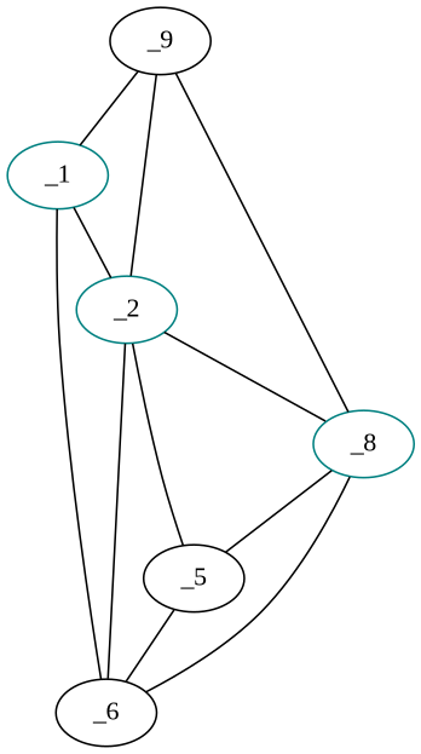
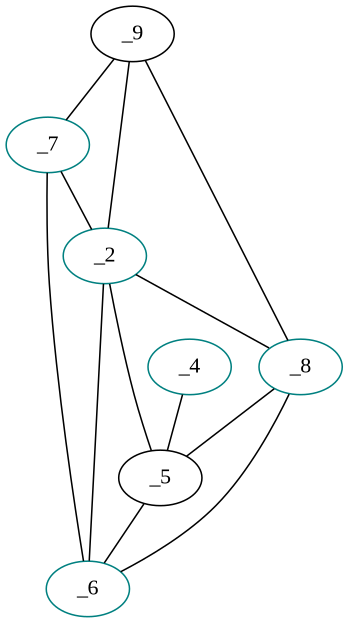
  graph {
    fontname="Liberation Serif"
    node [color=teal fontname="Liberation Serif" x=127]
    edge [fontname="Liberation Serif" valence=1]
    n1 [color=black label=_9 x=11 y=48]
-   _1 [x=44 y=10]
+   _1 [x=44 y=10 label=_7]
    _2 [x=63 y=37]
    n4 [label=_8 x=119 y=49]
-   _6 [color=black y=41]
+   _6 [y=41]
    _5 [color=black y=20]
+   _4 [y=1]
    n1 -- _1
    n1 -- _2 [valence=2]
    n1 -- n4
    _1 -- _2 [valence=2]
    _1 -- _6
    _2 -- n4 [valence=2]
    _2 -- _6
    _2 -- _5 [valence=2]
    n4 -- _6
    n4 -- _5 [valence=2]
    _5 -- _6
+   _4 -- _5
  }
